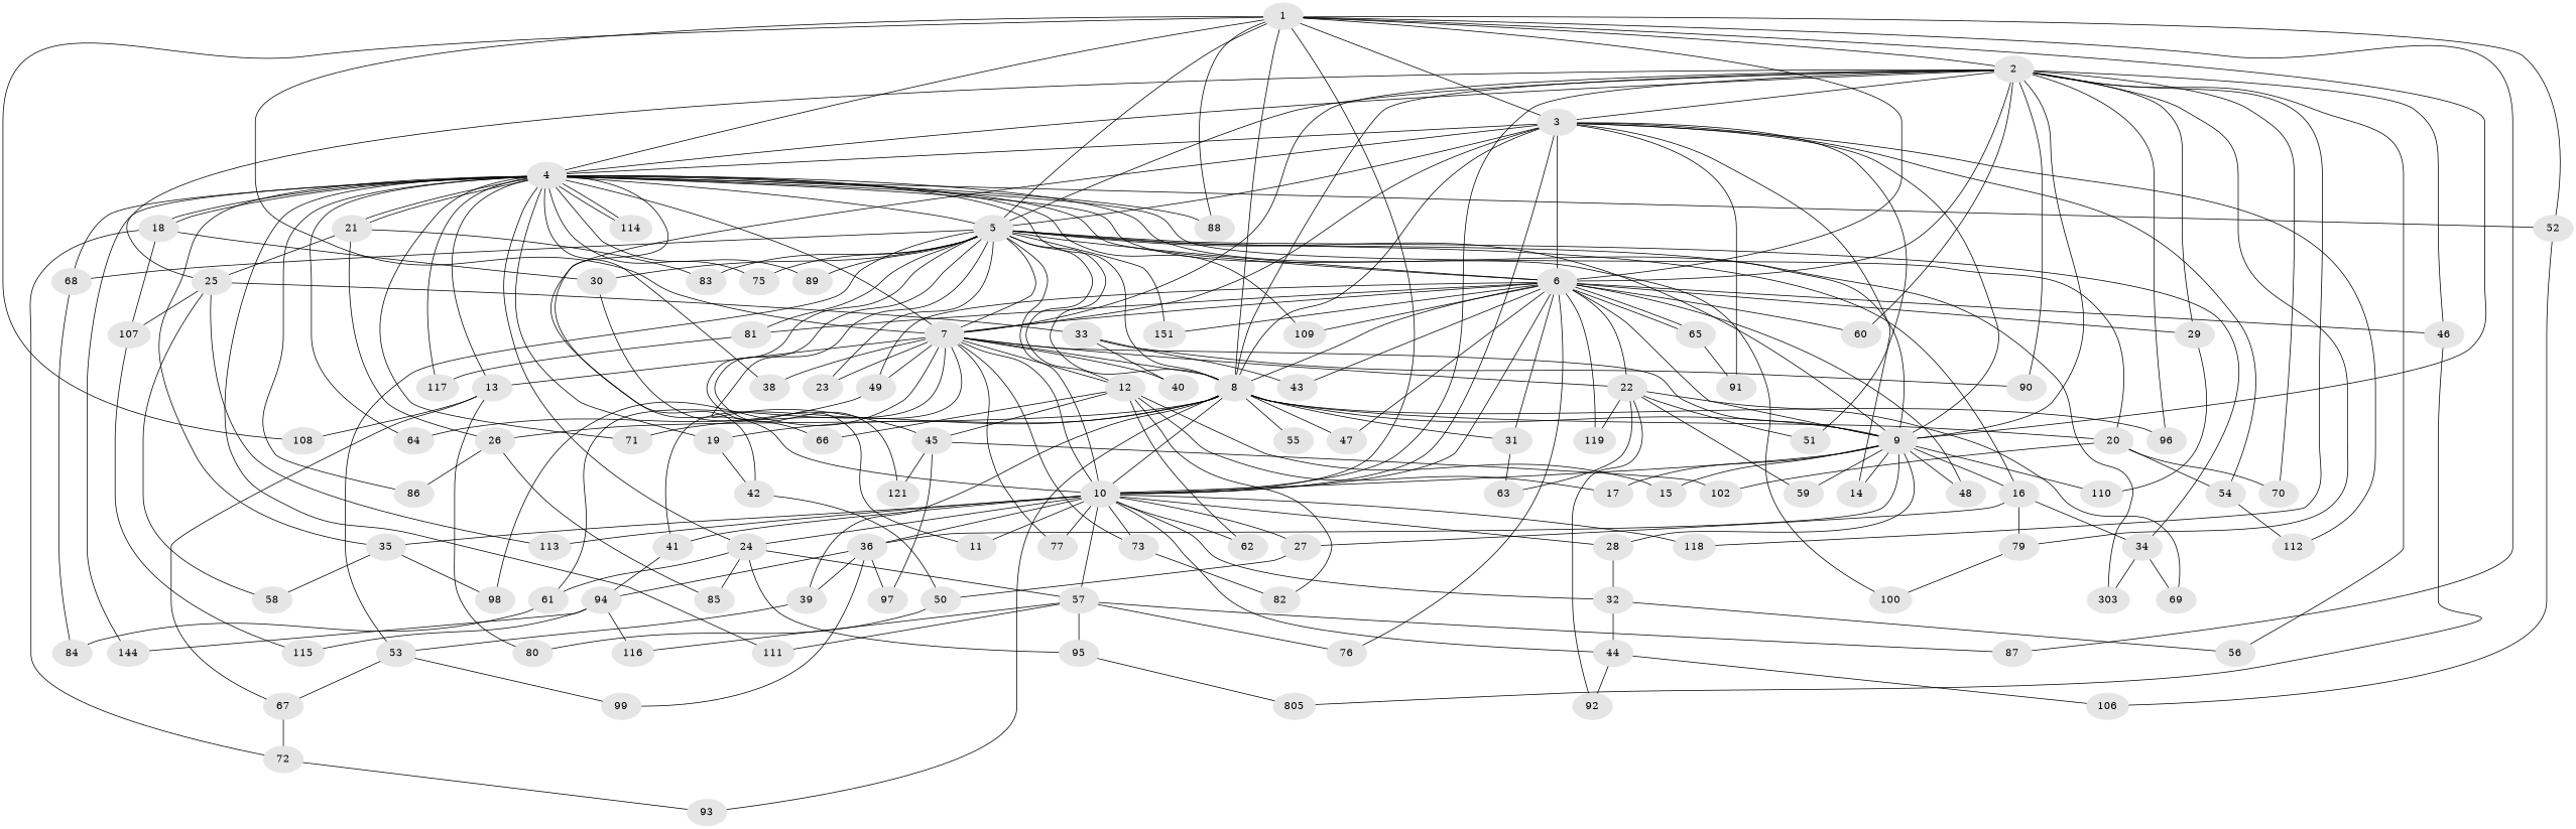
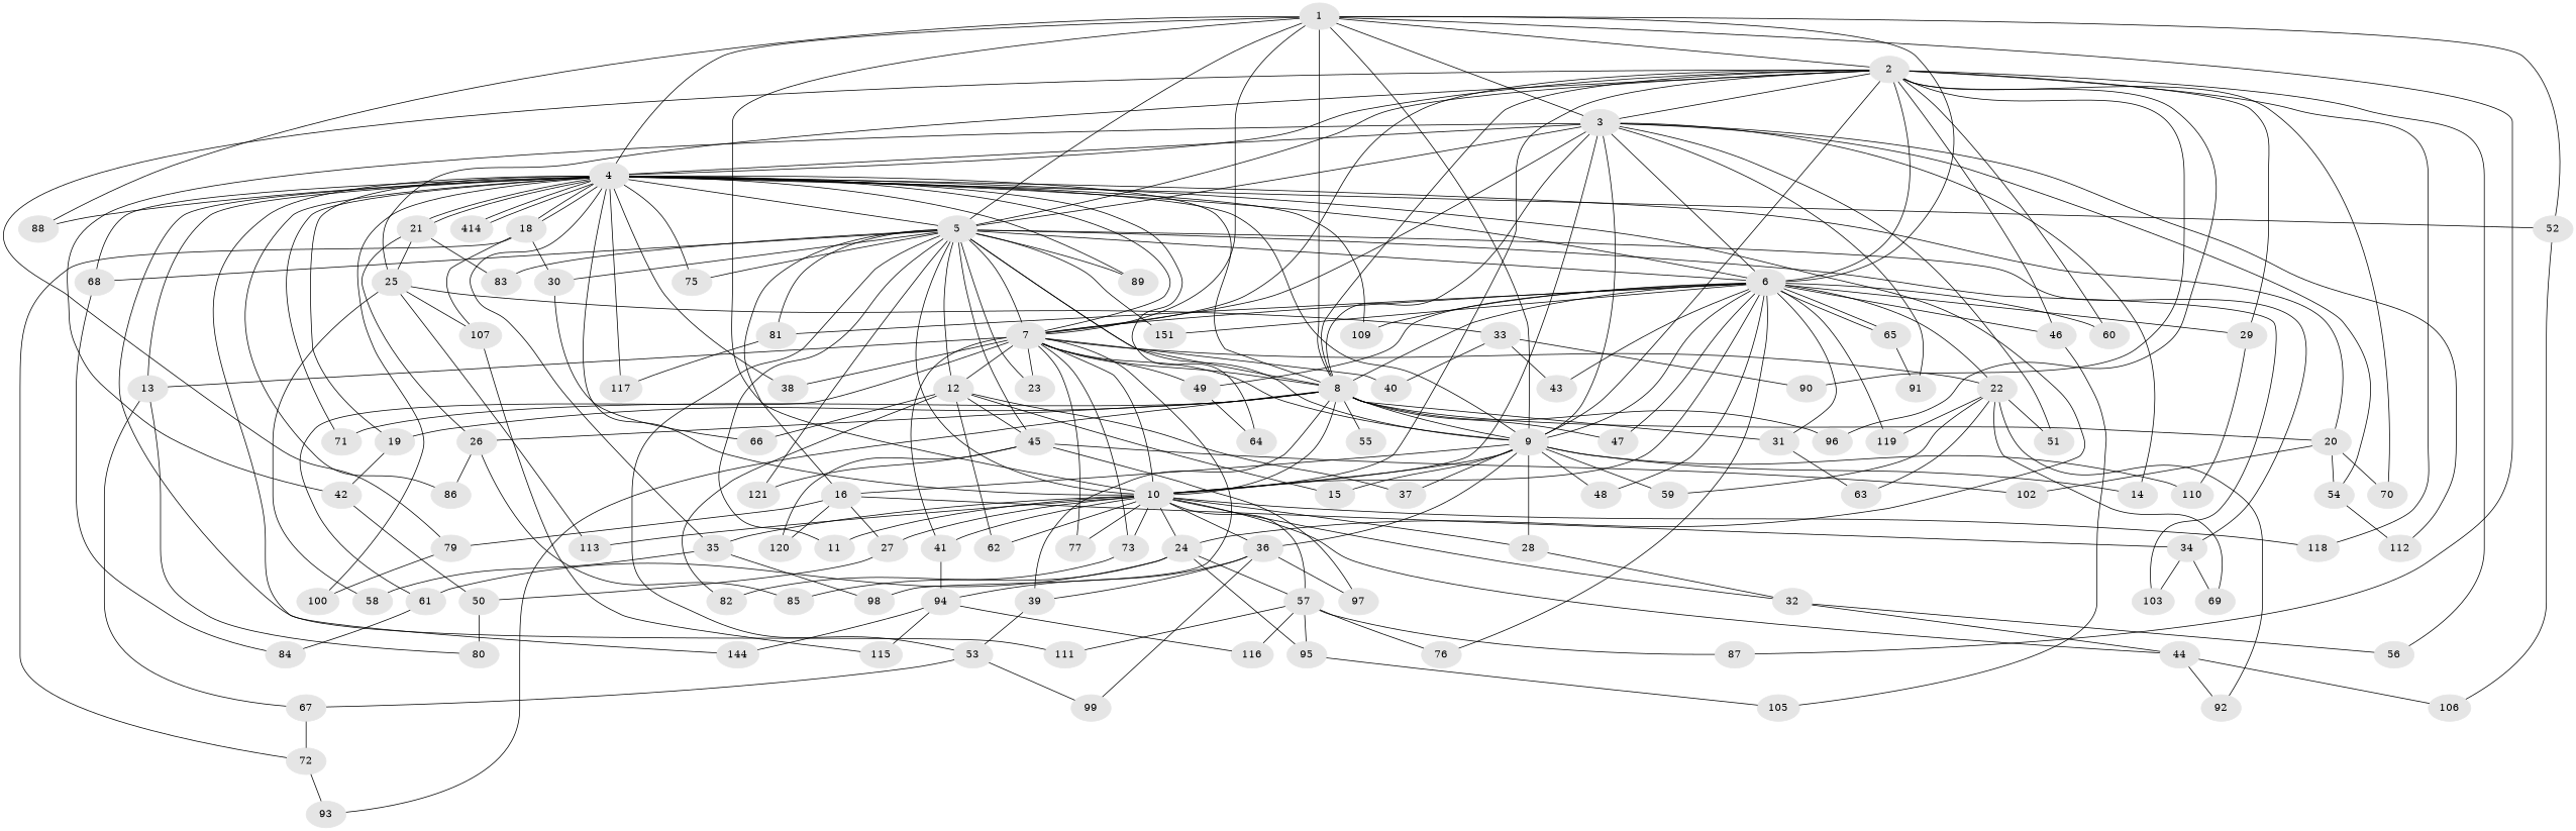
  graph {
    node [color=gray90 style=filled]
    1
    2
    3
    4
    5
    6
    7
    8
    9
    10
    52
    87
    88
-   108
    25
    29
    46
    56
    60
    70
    79
    90
    96
    118
    14
    42
    51
    54
    91
    112
    13
    18
    19
    20
    21
    24
    35
    38
    64
    68
    71
    75
    86
    89
    100
    n46 [label=144]
    109
    111
-   114
+   114 [label=414]
    117
    11
    12
    16
    23
    30
    34
    45
    53
    81
    83
    n61 [label=151]
-   103 [label=303]
+   103
    121
    22
    31
    43
    47
    48
    49
    65
    76
    119
    40
    41
    61
    73
    77
    98
    26
    39
    55
    93
    15
    28
    36
-   37 [label=17]
+   37
    59
    110
    27
    32
    44
    57
    62
    113
    106
    33
    107
    58
-   105 [label=805]
+   105
    50
    67
    80
    72
    102
    85
    95
    84
    66
    82
+   120
    69
    97
    99
    63
    92
    94
    116
    115
    1 -- 2
    1 -- 3
    1 -- 4
    1 -- 5
    1 -- 6
    1 -- 7
    1 -- 8
    1 -- 9
    1 -- 10
    1 -- 52
    1 -- 87
    1 -- 88
-   1 -- 108
    2 -- 3
    2 -- 4
    2 -- 5
    2 -- 6
    2 -- 7
    2 -- 8
    2 -- 9
    2 -- 10
    2 -- 25
    2 -- 29
    2 -- 46
    2 -- 56
    2 -- 60
    2 -- 70
    2 -- 79
    2 -- 90
    2 -- 96
    2 -- 118
    3 -- 4
    3 -- 5
    3 -- 6
    3 -- 7
    3 -- 8
    3 -- 9
    3 -- 10
    3 -- 14
    3 -- 42
    3 -- 51
    3 -- 54
    3 -- 91
    3 -- 112
    4 -- 5
    4 -- 6
    4 -- 7
    4 -- 8
    4 -- 9
    4 -- 10
    4 -- 52
    4 -- 88
    4 -- 13
    4 -- 18
    4 -- 18
    4 -- 19
    4 -- 20
    4 -- 21
    4 -- 21
    4 -- 24
    4 -- 35
    4 -- 38
    4 -- 64
    4 -- 68
    4 -- 71
    4 -- 75
    4 -- 86
    4 -- 89
    4 -- 100
    4 -- n46
    4 -- 109
    4 -- 111
    4 -- 114
    4 -- 114
    4 -- 117
    5 -- 6
    5 -- 7
    5 -- 8
    5 -- 9
    5 -- 10
    5 -- 68
    5 -- 75
    5 -- 89
    5 -- 11
    5 -- 12
    5 -- 16
    5 -- 23
    5 -- 30
    5 -- 34
    5 -- 45
    5 -- 53
    5 -- 81
    5 -- 83
    5 -- n61
    5 -- 103
    5 -- 121
    6 -- 7
    6 -- 8
    6 -- 9
    6 -- 10
    6 -- 29
    6 -- 46
    6 -- 60
    6 -- 109
    6 -- 81
    6 -- n61
    6 -- 22
    6 -- 31
    6 -- 43
    6 -- 47
    6 -- 48
    6 -- 49
    6 -- 65
    6 -- 65
    6 -- 76
    6 -- 119
    7 -- 8
    7 -- 9
    7 -- 10
    7 -- 13
    7 -- 38
    7 -- 12
    7 -- 23
    7 -- 22
    7 -- 49
    7 -- 40
    7 -- 41
    7 -- 61
    7 -- 73
    7 -- 77
    7 -- 98
    8 -- 9
    8 -- 10
    8 -- 96
    8 -- 19
    8 -- 20
    8 -- 71
    8 -- 31
    8 -- 47
    8 -- 26
    8 -- 39
    8 -- 55
    8 -- 93
    9 -- 10
    9 -- 14
    9 -- 16
    9 -- 48
    9 -- 15
    9 -- 28
    9 -- 36
    9 -- 37
    9 -- 59
    9 -- 110
    10 -- 118
    10 -- 24
    10 -- 35
    10 -- 11
    10 -- 41
    10 -- 73
    10 -- 77
    10 -- 28
    10 -- 36
    10 -- 27
    10 -- 32
    10 -- 44
    10 -- 57
    10 -- 62
    10 -- 113
    52 -- 106
    25 -- 113
    25 -- 33
    25 -- 107
    25 -- 58
    29 -- 110
    46 -- 105
    79 -- 100
    42 -- 50
    54 -- 112
-   13 -- 108
    13 -- 67
    13 -- 80
    18 -- 30
    18 -- 107
    18 -- 72
    19 -- 42
    20 -- 70
    20 -- 54
    20 -- 102
    21 -- 25
    21 -- 83
    21 -- 26
    24 -- 61
    24 -- 57
    24 -- 85
    24 -- 95
    35 -- 98
    35 -- 58
    68 -- 84
    12 -- 45
    12 -- 15
    12 -- 37
    12 -- 62
    12 -- 66
    12 -- 82
    16 -- 79
    16 -- 34
    16 -- 27
+   16 -- 120
    30 -- 66
    34 -- 103
    34 -- 69
    45 -- 121
    45 -- 102
+   45 -- 120
    45 -- 97
    53 -- 67
    53 -- 99
    81 -- 117
    22 -- 51
    22 -- 119
    22 -- 59
    22 -- 69
    22 -- 63
    22 -- 92
    31 -- 63
    49 -- 64
    65 -- 91
    41 -- 94
    61 -- 84
    73 -- 82
    26 -- 86
    26 -- 85
    39 -- 53
    28 -- 32
    36 -- 39
    36 -- 97
    36 -- 99
    36 -- 94
    27 -- 50
    32 -- 56
    32 -- 44
    44 -- 106
    44 -- 92
    57 -- 87
    57 -- 111
    57 -- 76
    57 -- 95
    57 -- 116
    33 -- 90
    33 -- 43
    33 -- 40
    107 -- 115
    50 -- 80
    67 -- 72
    72 -- 93
    95 -- 105
    94 -- n46
    94 -- 116
    94 -- 115
  }
